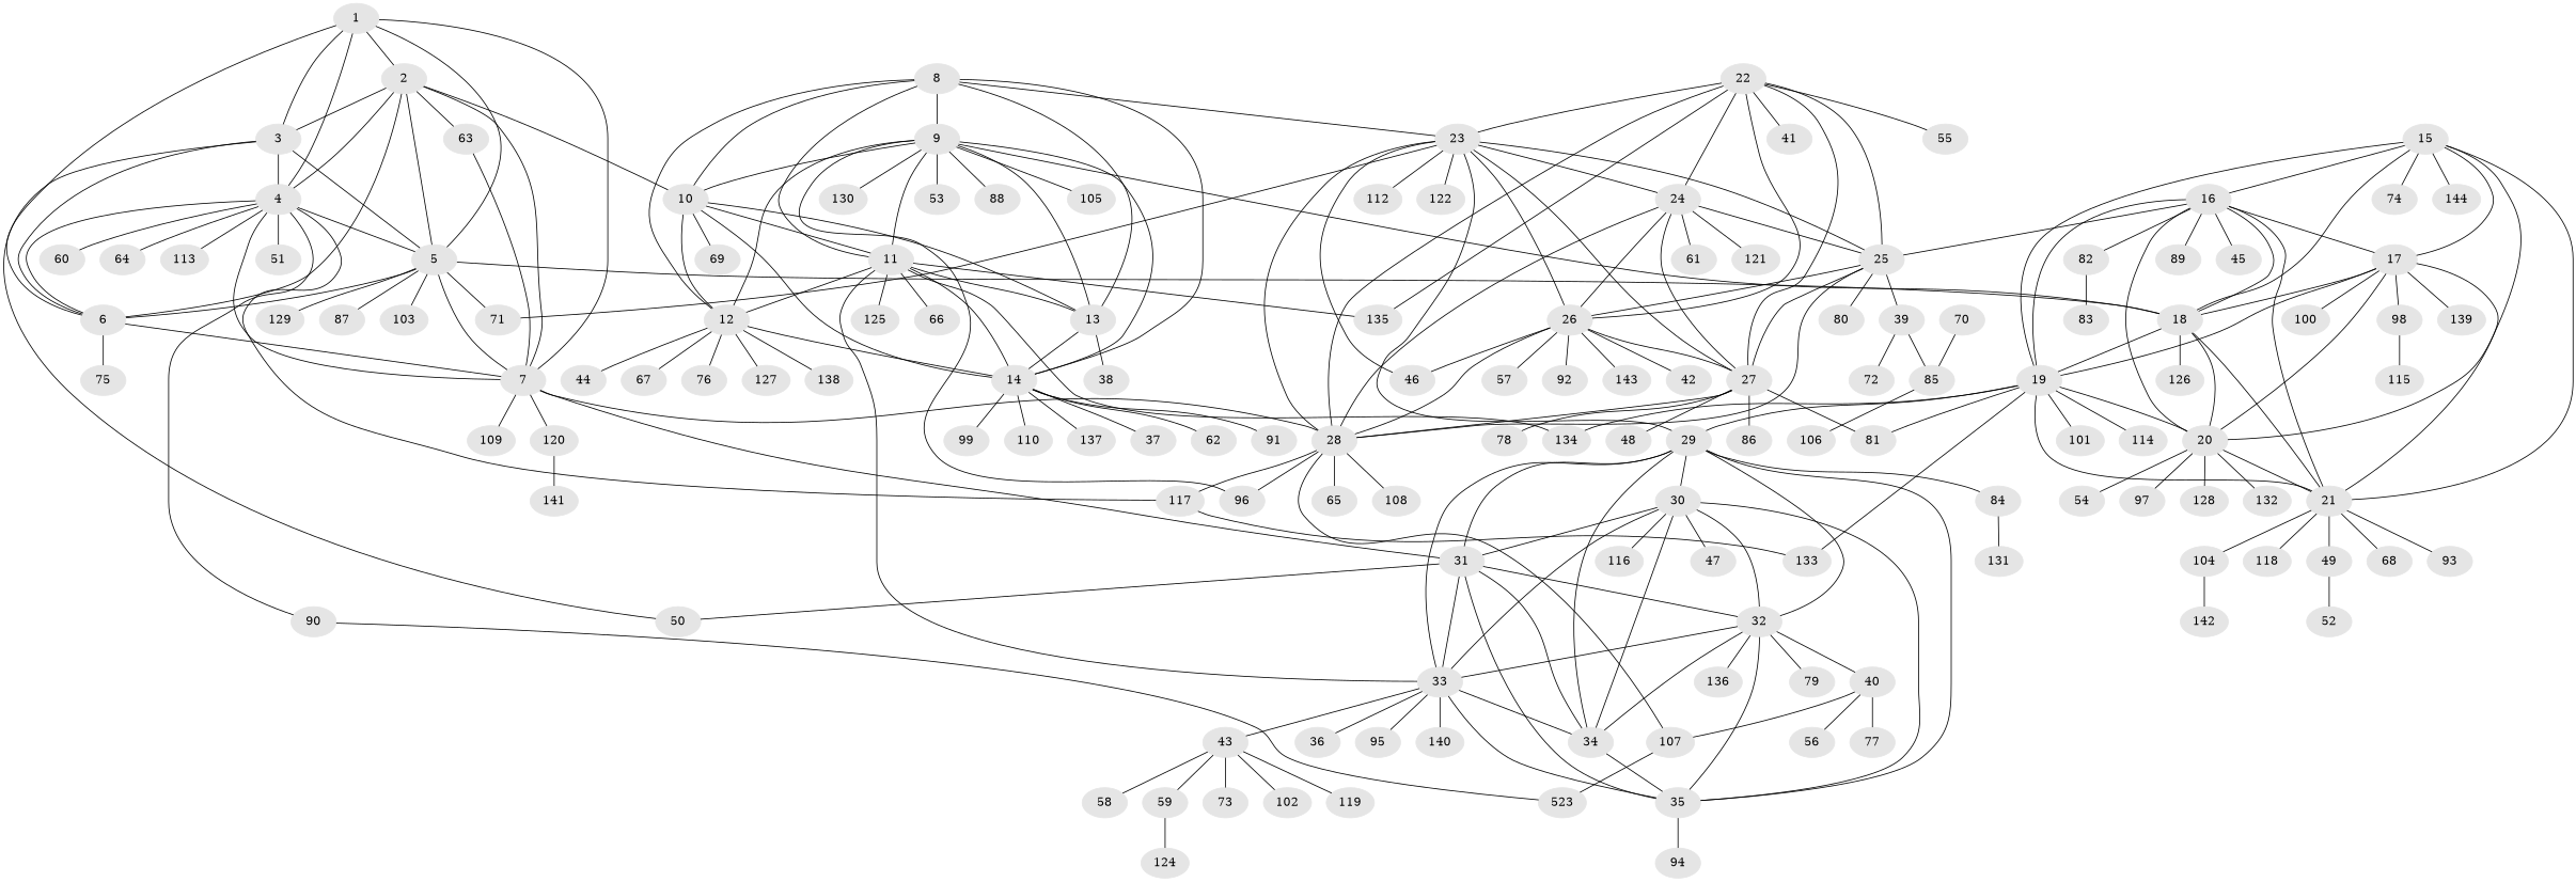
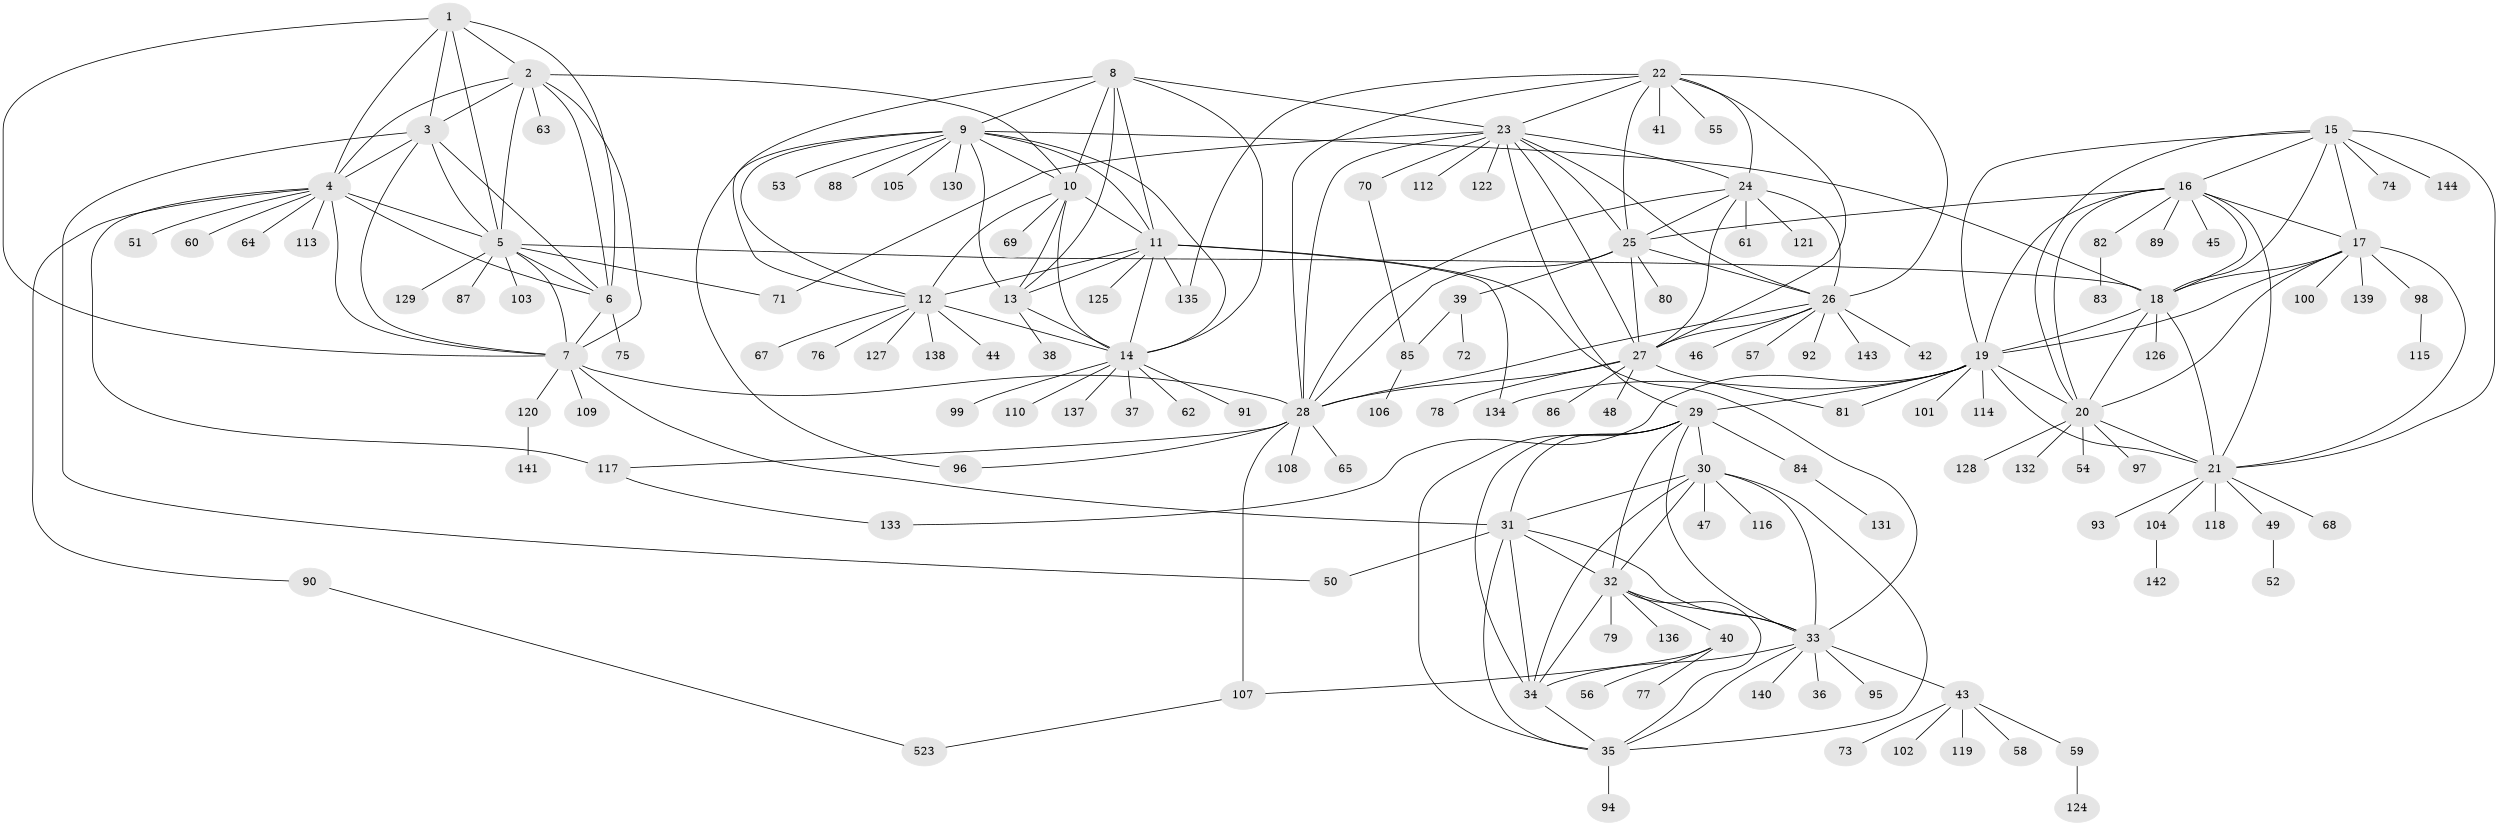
  graph {
    fontname="DejaVu Serif"
    node [color=gray90 fontname="DejaVu Serif" style=filled]
    edge [fontname="DejaVu Serif"]
    1
    2
    3
    4
    5
    6
    7
    10
    63
    50
    51
    60
    64
    90
    113
    117
    18
    71
    87
    103
    129
    75
    28
    31
    109
    120
    11
    12
    13
    14
    69
    70
    85
    n34 [label=523]
    133
    19
    20
    21
    126
    96
    65
    107
    108
    33
    32
    34
    35
    141
    8
    9
    23
    53
    88
    105
    130
-   66
    125
    134
    135
    44
    67
    76
    127
    138
    38
    37
    62
    91
    99
    110
    137
    25
    29
    24
    26
    27
    112
    122
    36
    43
    95
    140
    15
    16
    17
    74
    144
    45
    82
    89
    98
    100
    139
    81
    101
    114
    54
    97
    128
    132
    49
    68
    93
    104
    118
    39
    80
    83
    115
    30
    84
    52
    142
    22
    41
    55
    61
    121
    42
    46
    57
    92
    143
    48
    78
    86
    72
    47
    116
    40
    79
    136
    94
    131
    56
    77
    58
    59
    73
    102
    119
    106
    124
    1 -- 2
    1 -- 3
    1 -- 4
    1 -- 5
    1 -- 6
    1 -- 7
    2 -- 3
    2 -- 4
    2 -- 5
    2 -- 6
    2 -- 7
    2 -- 10
    2 -- 63
    3 -- 4
    3 -- 5
    3 -- 6
-   63 -- 7
+   3 -- 7
    3 -- 50
    4 -- 5
    4 -- 6
    4 -- 7
    4 -- 51
    4 -- 60
    4 -- 64
    4 -- 90
    4 -- 113
    4 -- 117
    5 -- 6
    5 -- 7
    5 -- 18
    5 -- 71
    5 -- 87
    5 -- 103
    5 -- 129
    6 -- 7
    6 -- 75
    7 -- 28
    7 -- 31
    7 -- 109
    7 -- 120
    10 -- 11
    10 -- 12
    10 -- 13
    10 -- 14
    10 -- 69
    90 -- n34
    117 -- 133
    18 -- 19
    18 -- 20
    18 -- 21
    18 -- 126
    28 -- 117
    28 -- 96
    28 -- 65
    28 -- 107
    28 -- 108
    31 -- 50
    31 -- 33
    31 -- 32
    31 -- 34
    31 -- 35
    120 -- 141
    11 -- 12
    11 -- 13
    11 -- 14
    11 -- 33
-   11 -- 66
    11 -- 125
    11 -- 134
    11 -- 135
    12 -- 14
    12 -- 44
    12 -- 67
    12 -- 76
    12 -- 127
    12 -- 138
    13 -- 14
    13 -- 38
    14 -- 37
    14 -- 62
    14 -- 91
    14 -- 99
    14 -- 110
    14 -- 137
    70 -- 85
    85 -- 106
    19 -- 133
    19 -- 20
    19 -- 21
    19 -- 134
    19 -- 29
    19 -- 81
    19 -- 101
    19 -- 114
    20 -- 21
    20 -- 54
    20 -- 97
    20 -- 128
    20 -- 132
    21 -- 49
    21 -- 68
    21 -- 93
    21 -- 104
    21 -- 118
    107 -- n34
    33 -- 34
    33 -- 35
    33 -- 36
    33 -- 43
    33 -- 95
    33 -- 140
    32 -- 33
    32 -- 34
    32 -- 35
    32 -- 40
    32 -- 79
    32 -- 136
    34 -- 35
    35 -- 94
    8 -- 10
    8 -- 11
    8 -- 12
    8 -- 13
    8 -- 14
    8 -- 9
    8 -- 23
    9 -- 10
    9 -- 18
    9 -- 11
    9 -- 12
    9 -- 13
    9 -- 14
    9 -- 96
    9 -- 53
    9 -- 88
    9 -- 105
    9 -- 130
    23 -- 71
    23 -- 28
-   23 -- 46
+   23 -- 70
    23 -- 25
    23 -- 29
    23 -- 24
    23 -- 26
    23 -- 27
    23 -- 112
    23 -- 122
    25 -- 28
    25 -- 26
    25 -- 27
    25 -- 39
    25 -- 80
    29 -- 31
    29 -- 33
    29 -- 32
    29 -- 34
    29 -- 35
    29 -- 30
    29 -- 84
    24 -- 28
    24 -- 25
    24 -- 26
    24 -- 27
    24 -- 61
    24 -- 121
    26 -- 28
    26 -- 27
    26 -- 42
    26 -- 46
    26 -- 57
    26 -- 92
    26 -- 143
    27 -- 28
    27 -- 81
    27 -- 48
    27 -- 78
    27 -- 86
    43 -- 58
    43 -- 59
    43 -- 73
    43 -- 102
    43 -- 119
    15 -- 18
    15 -- 19
    15 -- 20
    15 -- 21
    15 -- 16
    15 -- 17
    15 -- 74
    15 -- 144
    16 -- 18
    16 -- 19
    16 -- 20
    16 -- 21
    16 -- 25
    16 -- 17
    16 -- 45
    16 -- 82
    16 -- 89
    17 -- 18
    17 -- 19
    17 -- 20
    17 -- 21
    17 -- 98
    17 -- 100
    17 -- 139
    82 -- 83
    98 -- 115
    49 -- 52
    104 -- 142
    39 -- 85
    39 -- 72
    30 -- 31
    30 -- 33
    30 -- 32
    30 -- 34
    30 -- 35
    30 -- 47
    30 -- 116
    84 -- 131
    22 -- 28
    22 -- 23
    22 -- 135
    22 -- 25
    22 -- 24
    22 -- 26
    22 -- 27
    22 -- 41
    22 -- 55
    40 -- 107
    40 -- 56
    40 -- 77
    59 -- 124
  }
